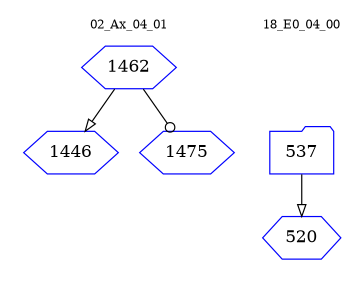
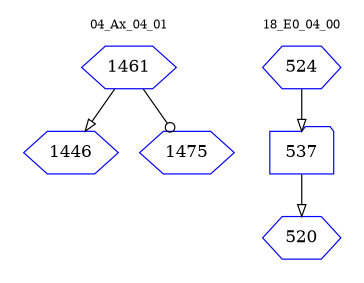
  digraph {
    node [color=blue shape=hexagon]
    edge [arrowhead=onormal color=black]
-   n1 [label=1462]
+   n1 [label=1461]
    n2 [label=1446]
    n3 [label=1475]
+   n4 [label=524]
    n5 [label=520]
    n6 [label=537 shape=folder]
    subgraph cluster_1 {
      color=white
      fontsize=10
-     label="02_Ax_04_01"
+     label="04_Ax_04_01"
      n1
      n2
      n3
    }
    subgraph cluster_2 {
      color=white
      fontsize=10
      label="18_E0_04_00"
+     n4
      n5
      n6
    }
    n1 -> n2
    n1 -> n3 [arrowhead=odot]
+   n4 -> n6
    n6 -> n5
  }
